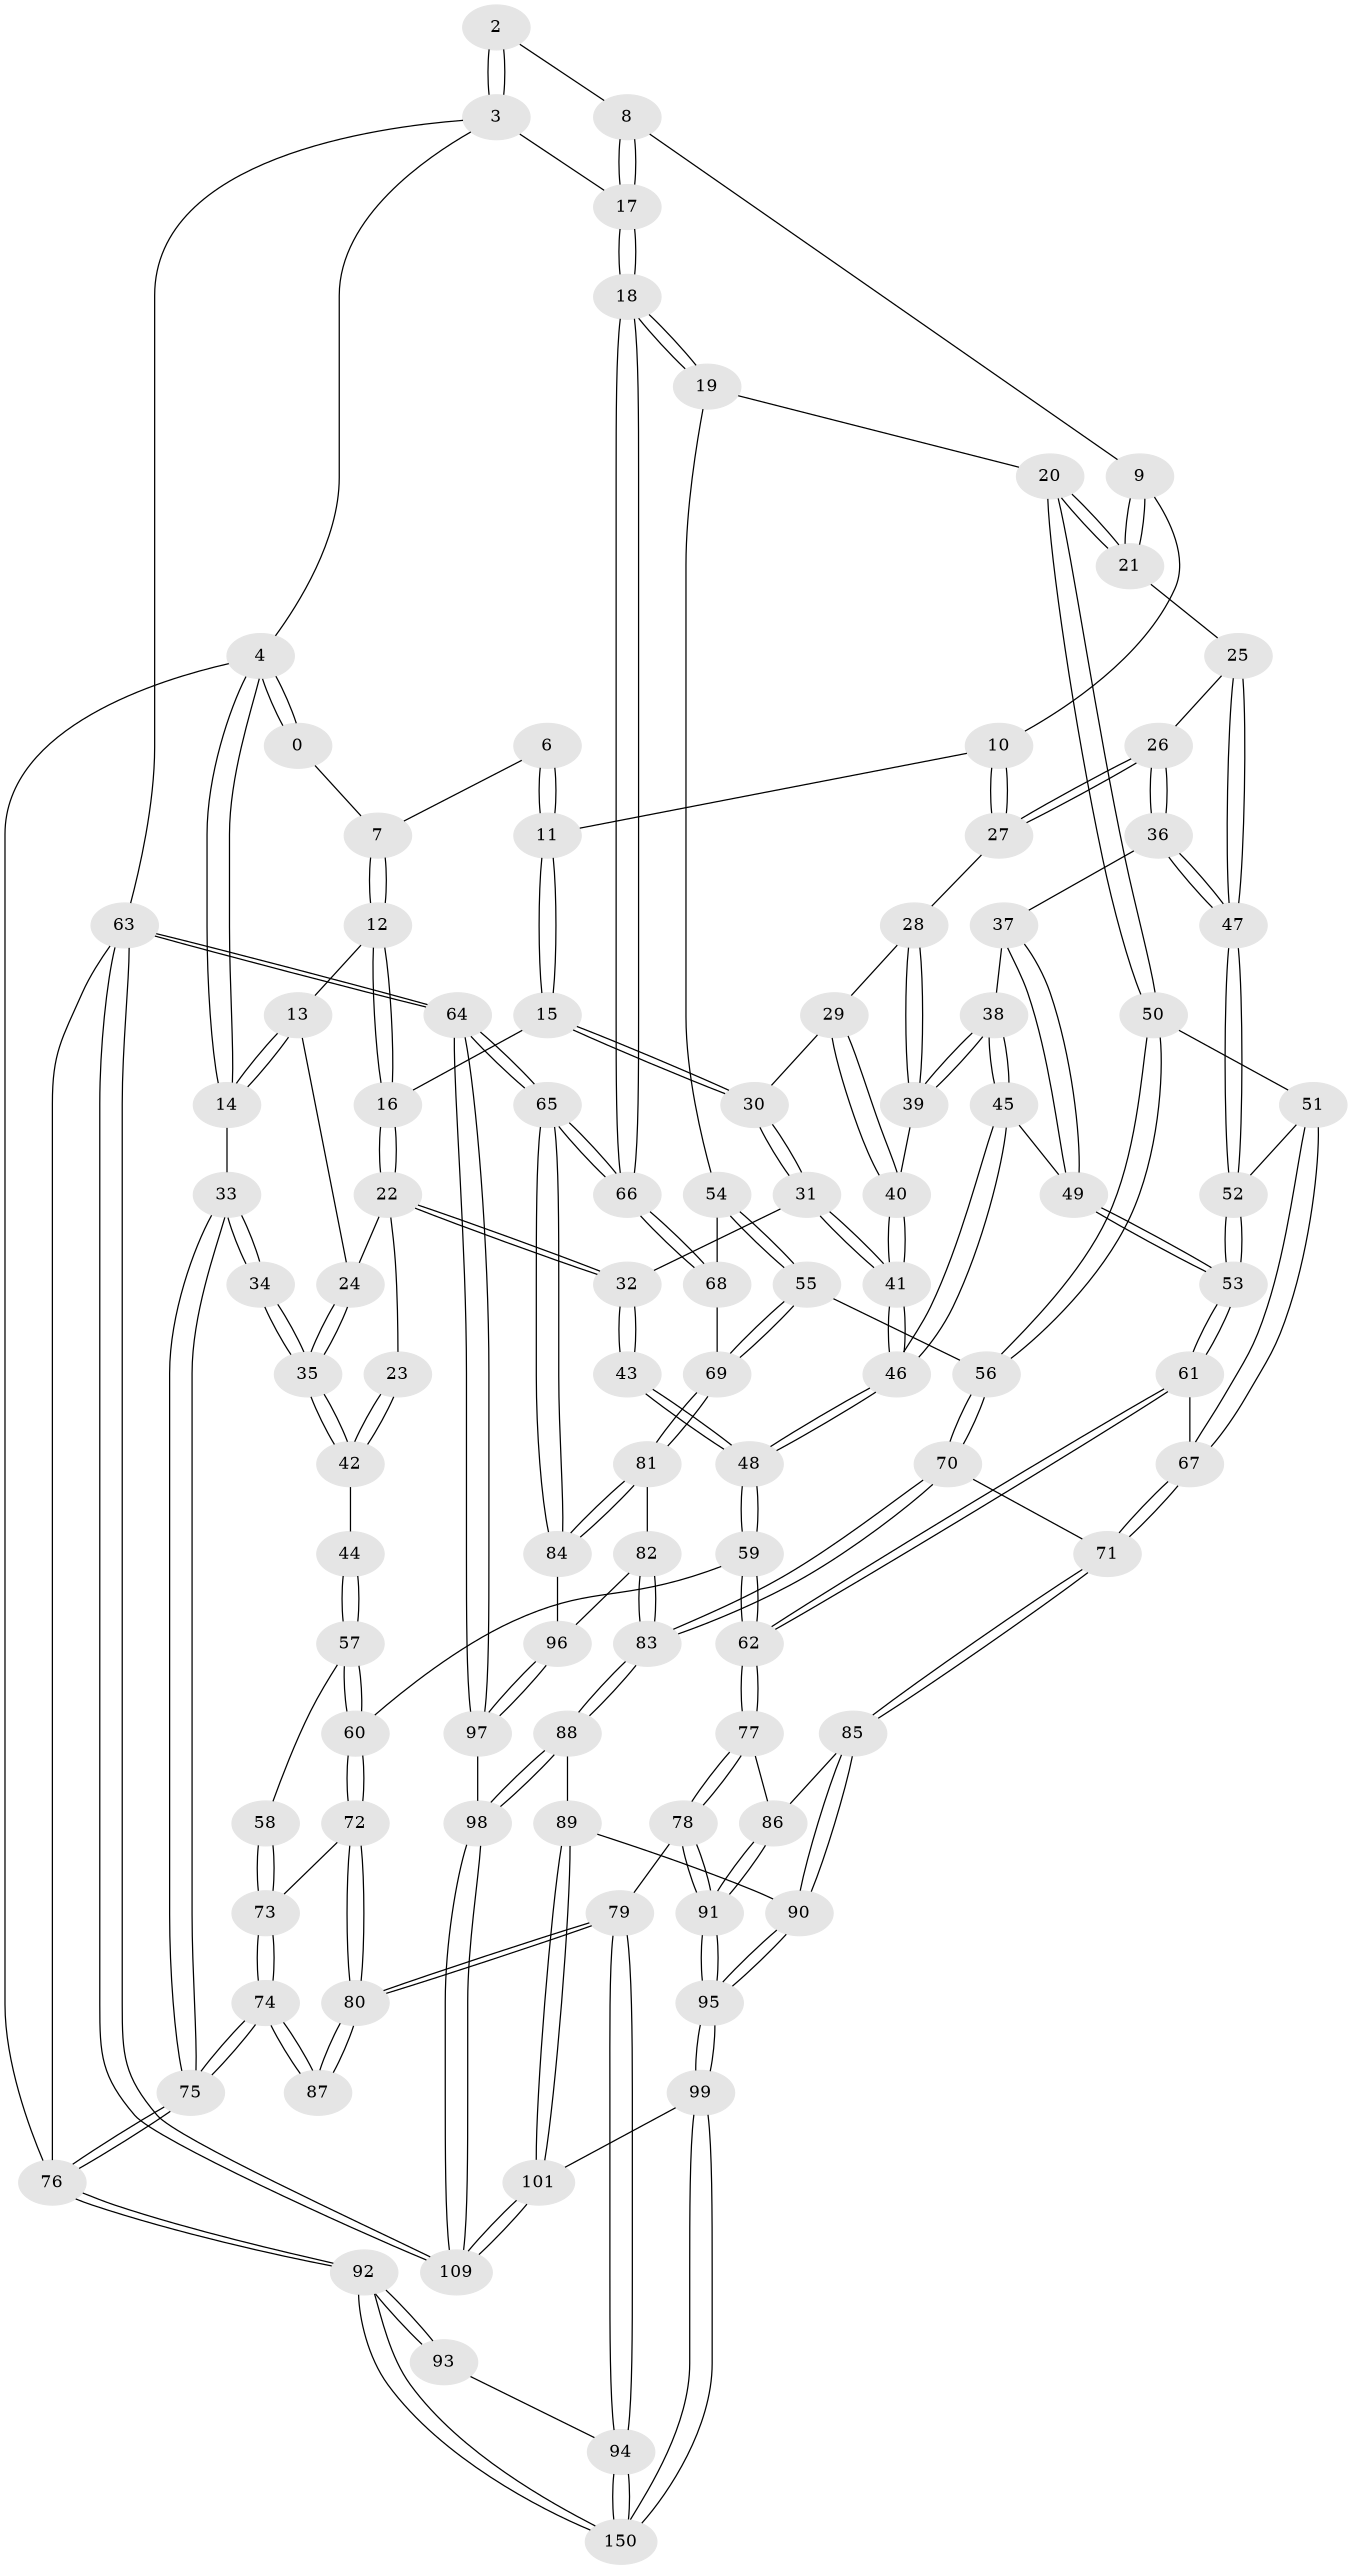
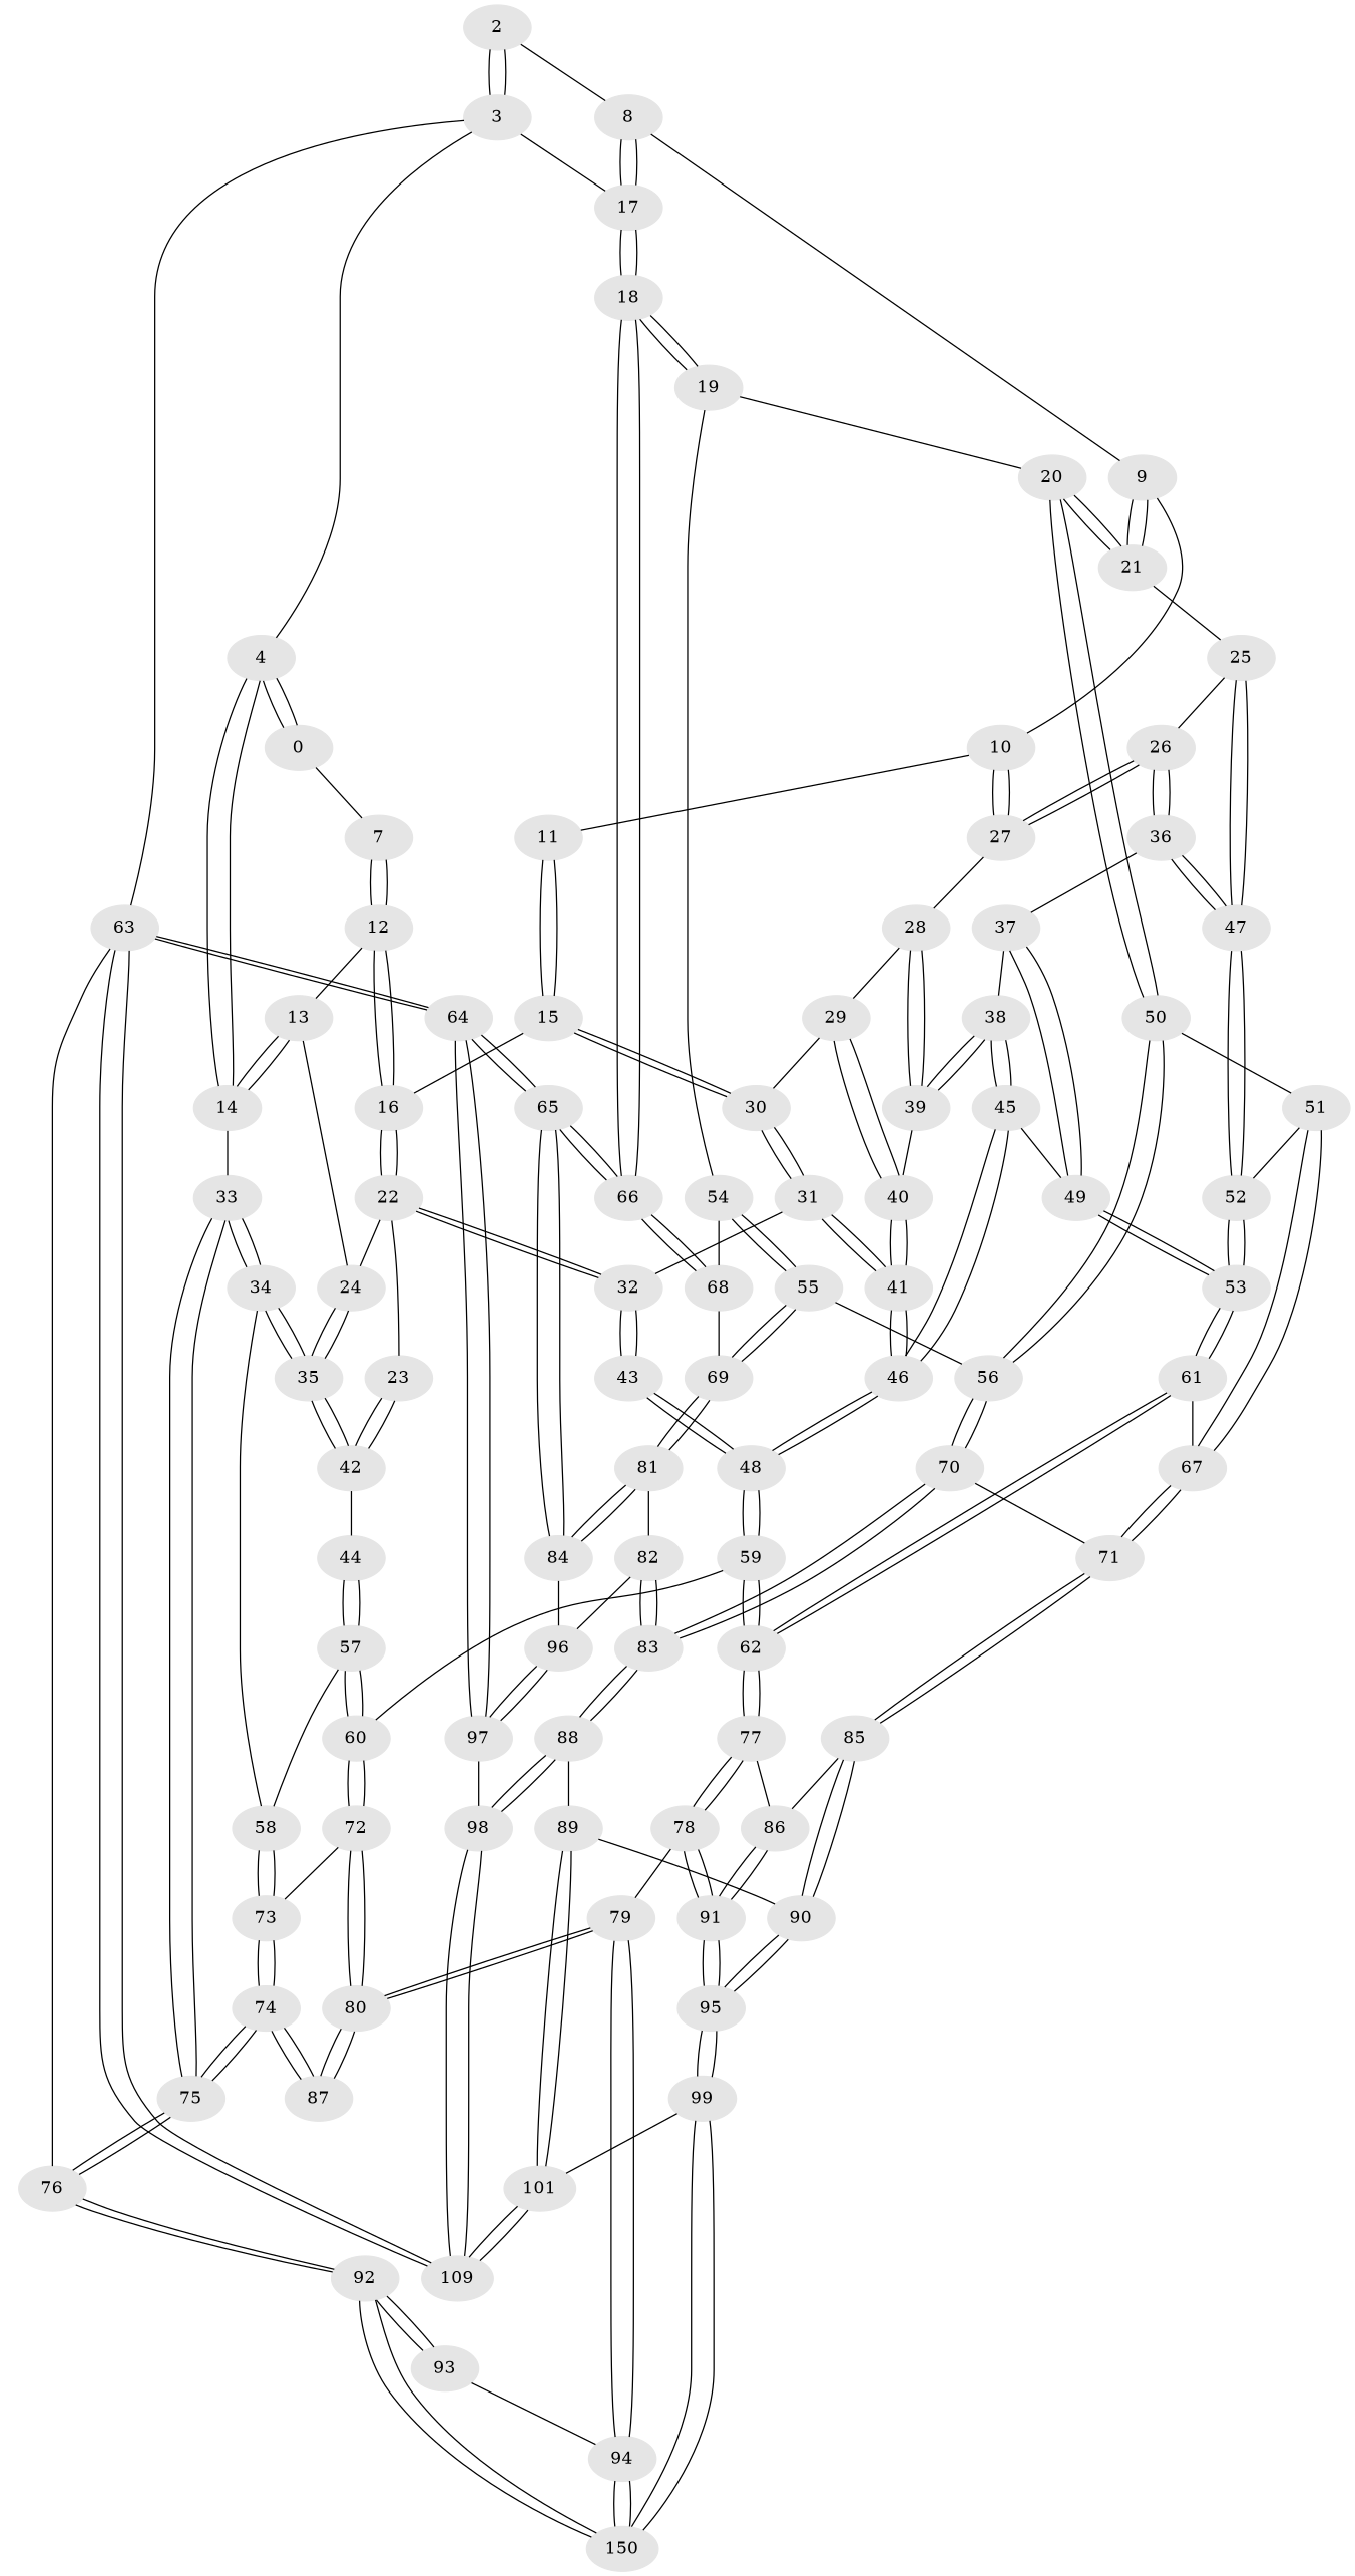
  graph {
    node [color=gray90 style=filled]
    2
    3
    8
-   6
    7
    11
    4
    17
    63
    9
    n11 [label=0]
    14
    76
    18
    64
    n16 [label=109]
    33
    92
    12
    15
    13
    16
    10
    21
    27
    25
    28
    30
    24
    22
    35
    34
    75
    31
    23
    32
    19
    66
    20
    54
    68
    50
    55
    51
    56
    26
    47
    42
    43
    44
    36
    52
    37
    29
    39
    40
    41
    46
    48
    58
    73
    38
    49
    45
    53
    57
    59
    60
    62
    61
    67
    70
    71
    69
    81
    83
    72
    74
    77
    80
    78
    86
    65
    97
    84
    98
    96
    85
    82
    88
    90
    87
    93
    n94 [label=150]
    79
    91
    94
    95
    89
    101
    99
    2 -- 3
    2 -- 3
    2 -- 8
    3 -- 4
    3 -- 17
    3 -- 63
    8 -- 17
    8 -- 17
    8 -- 9
-   6 -- 7
-   6 -- 11
-   6 -- 11
    7 -- 12
    7 -- 12
    11 -- 15
    11 -- 15
    4 -- n11
    4 -- n11
    4 -- 14
    4 -- 14
-   4 -- 76
    17 -- 18
    17 -- 18
    63 -- 76
    63 -- 64
    63 -- 64
    63 -- n16
    63 -- n16
    9 -- 10
    9 -- 21
    9 -- 21
    n11 -- 7
    14 -- 33
    76 -- 92
    76 -- 92
    18 -- 19
    18 -- 19
    18 -- 66
    18 -- 66
    64 -- 65
    64 -- 65
    64 -- 97
    64 -- 97
    33 -- 34
    33 -- 34
    33 -- 75
    33 -- 75
    92 -- 93
    92 -- 93
    92 -- n94
    92 -- n94
    12 -- 13
    12 -- 16
    12 -- 16
    15 -- 16
    15 -- 30
    15 -- 30
    13 -- 14
    13 -- 14
    13 -- 24
    16 -- 22
    16 -- 22
    10 -- 11
    10 -- 27
    10 -- 27
    21 -- 25
    27 -- 28
    25 -- 26
    25 -- 47
    25 -- 47
    28 -- 29
    28 -- 39
    28 -- 39
    30 -- 31
    30 -- 31
    24 -- 35
    24 -- 35
    22 -- 24
    22 -- 23
    22 -- 32
    22 -- 32
    35 -- 42
    35 -- 42
    34 -- 35
    34 -- 35
+   34 -- 58
    75 -- 76
    75 -- 76
    31 -- 32
    31 -- 41
    31 -- 41
    23 -- 42
    23 -- 42
    32 -- 43
    32 -- 43
    19 -- 20
    19 -- 54
    66 -- 68
    66 -- 68
    20 -- 21
    20 -- 21
    20 -- 50
    20 -- 50
    54 -- 68
    54 -- 55
    54 -- 55
    68 -- 69
    50 -- 51
    50 -- 56
    50 -- 56
    55 -- 56
    55 -- 69
    55 -- 69
    51 -- 52
    51 -- 67
    51 -- 67
    56 -- 70
    56 -- 70
    26 -- 27
    26 -- 27
    26 -- 36
    26 -- 36
    47 -- 52
    47 -- 52
    42 -- 44
    43 -- 48
    43 -- 48
    44 -- 57
    44 -- 57
    36 -- 47
    36 -- 47
    36 -- 37
    52 -- 53
    52 -- 53
    37 -- 38
    37 -- 49
    37 -- 49
    29 -- 30
    29 -- 40
    29 -- 40
    39 -- 40
    40 -- 41
    40 -- 41
    41 -- 46
    41 -- 46
    46 -- 48
    46 -- 48
    48 -- 59
    48 -- 59
    58 -- 73
    58 -- 73
    73 -- 74
    73 -- 74
    38 -- 39
    38 -- 39
    38 -- 45
    38 -- 45
    49 -- 53
    49 -- 53
    45 -- 46
    45 -- 46
    45 -- 49
    53 -- 61
    53 -- 61
    57 -- 58
    57 -- 60
    57 -- 60
    59 -- 60
    59 -- 62
    59 -- 62
    60 -- 72
    60 -- 72
    62 -- 77
    62 -- 77
    61 -- 62
    61 -- 62
    61 -- 67
    67 -- 71
    67 -- 71
    70 -- 71
    70 -- 83
    70 -- 83
    71 -- 85
    71 -- 85
    69 -- 81
    69 -- 81
    81 -- 84
    81 -- 84
    81 -- 82
    83 -- 88
    83 -- 88
    72 -- 73
    72 -- 80
    72 -- 80
    74 -- 75
    74 -- 75
    74 -- 87
    74 -- 87
    77 -- 78
    77 -- 78
    77 -- 86
    80 -- 87
    80 -- 87
    78 -- 79
    78 -- 91
    78 -- 91
    86 -- 91
    86 -- 91
    65 -- 66
    65 -- 66
    65 -- 84
    65 -- 84
    97 -- 98
    84 -- 96
    98 -- n16
    98 -- n16
    96 -- 97
    96 -- 97
    85 -- 86
    85 -- 90
    85 -- 90
    82 -- 83
    82 -- 83
    82 -- 96
    88 -- 98
    88 -- 98
    88 -- 89
    90 -- 95
    90 -- 95
    93 -- 94
    79 -- 80
    79 -- 80
    79 -- 94
    79 -- 94
    91 -- 95
    91 -- 95
    94 -- n94
    94 -- n94
    95 -- 99
    95 -- 99
    89 -- 90
    89 -- 101
    89 -- 101
    101 -- n16
    101 -- n16
    99 -- n94
    99 -- n94
    99 -- 101
  }
